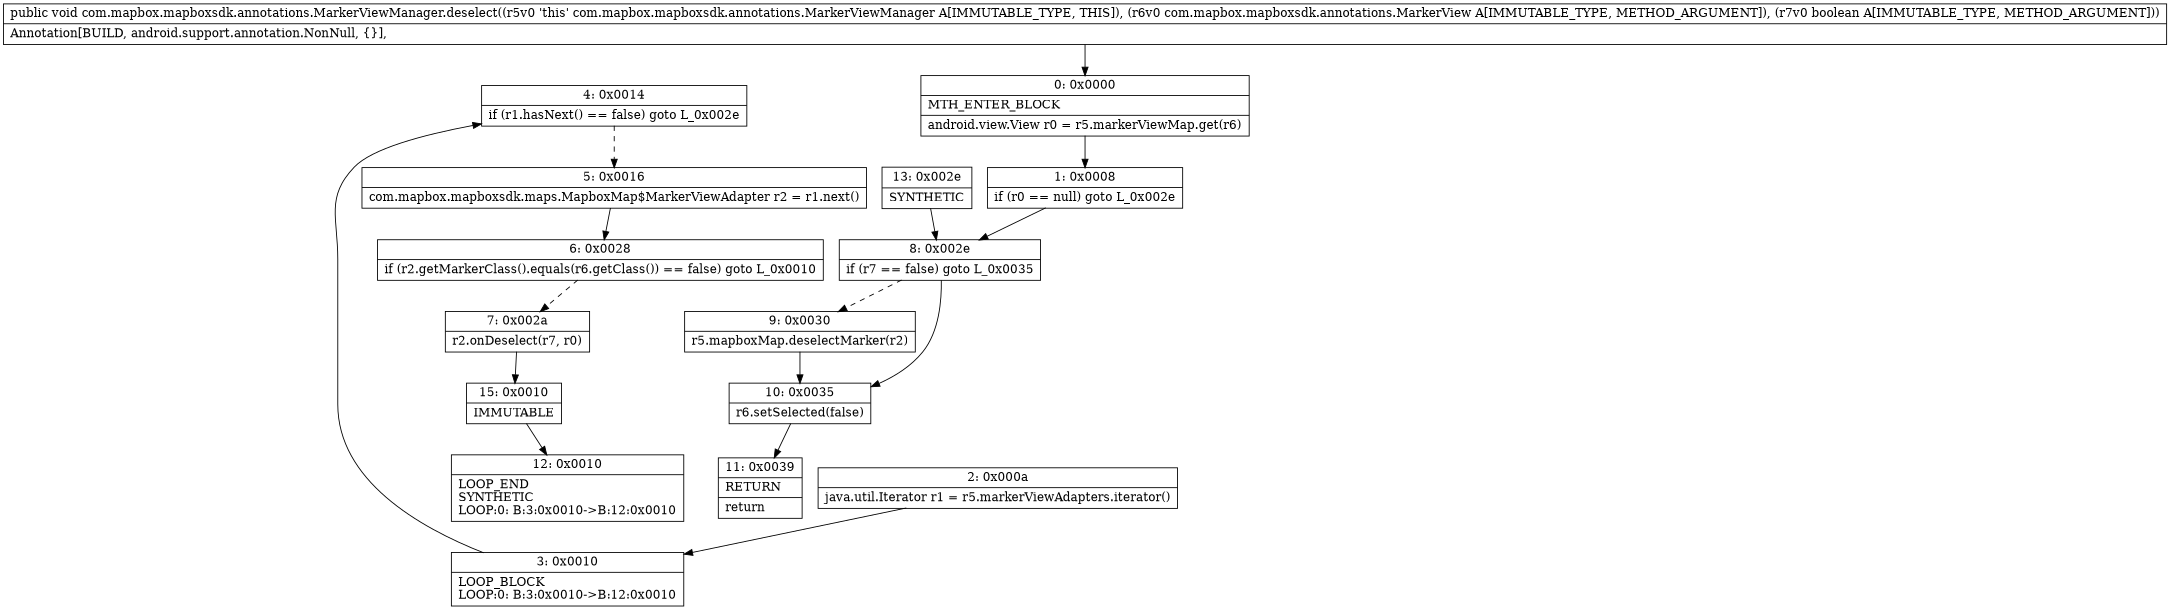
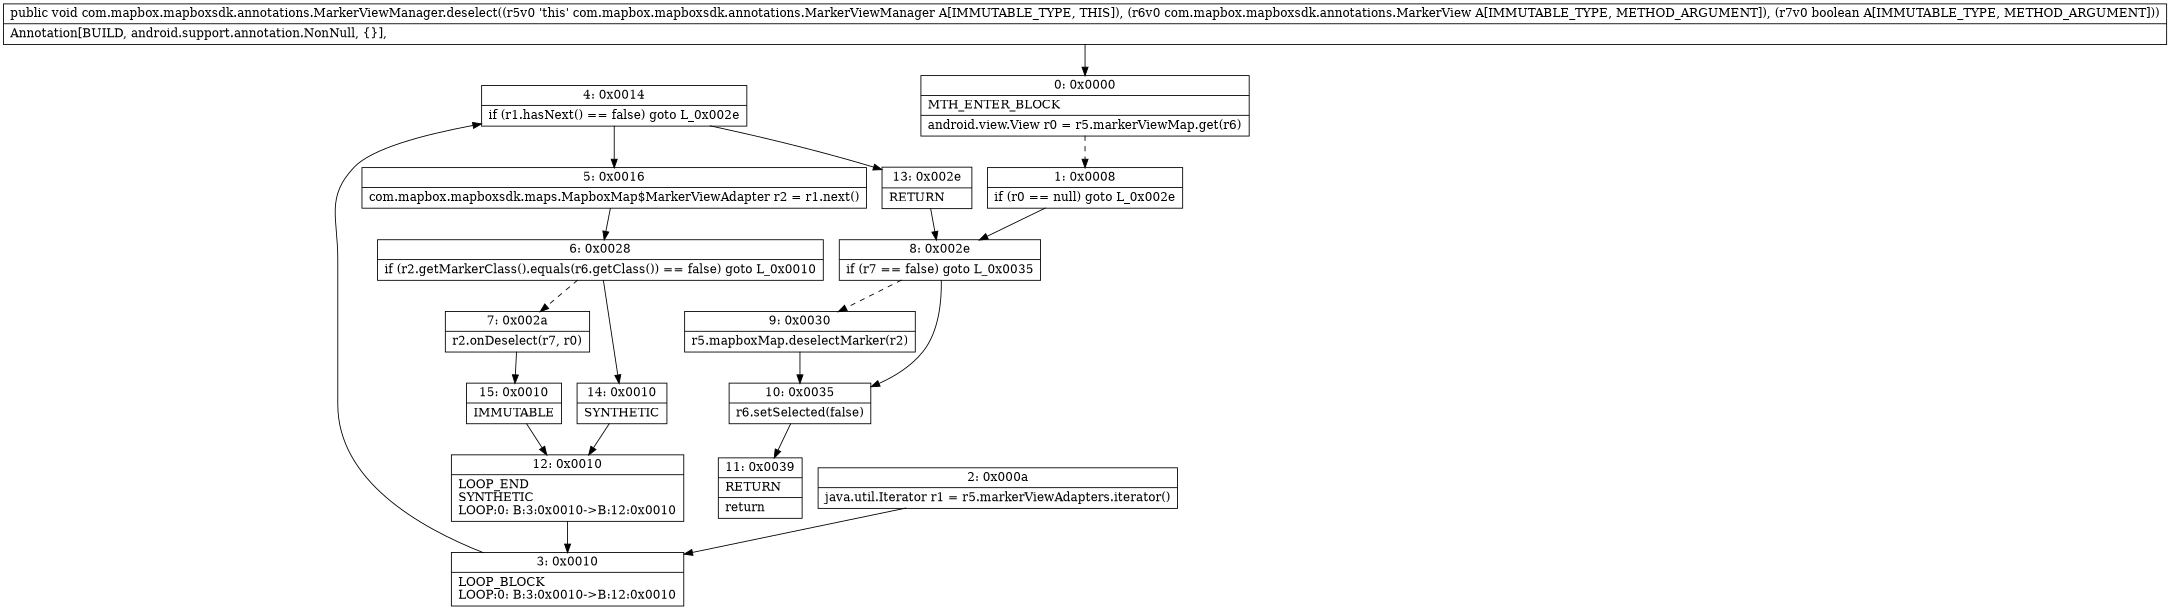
  digraph {
    node [shape=record]
    n1 [label="{0\:\ 0x0000|MTH_ENTER_BLOCK\l|android.view.View r0 = r5.markerViewMap.get(r6)\l}"]
    n2 [label="{1\:\ 0x0008|if (r0 == null) goto L_0x002e\l}"]
    n3 [label="{8\:\ 0x002e|if (r7 == false) goto L_0x0035\l}"]
    n4 [label="{2\:\ 0x000a|java.util.Iterator r1 = r5.markerViewAdapters.iterator()\l}"]
    n5 [label="{3\:\ 0x0010|LOOP_BLOCK\lLOOP:0: B:3:0x0010\-\>B:12:0x0010\l}"]
    n6 [label="{9\:\ 0x0030|r5.mapboxMap.deselectMarker(r2)\l}"]
    n7 [label="{10\:\ 0x0035|r6.setSelected(false)\l}"]
    n8 [label="{4\:\ 0x0014|if (r1.hasNext() == false) goto L_0x002e\l}"]
    n9 [label="{5\:\ 0x0016|com.mapbox.mapboxsdk.maps.MapboxMap$MarkerViewAdapter r2 = r1.next()\l}"]
-   n10 [label="{13\:\ 0x002e|SYNTHETIC\l}"]
+   n10 [label="{13\:\ 0x002e|RETURN\l}"]
    n11 [label="{6\:\ 0x0028|if (r2.getMarkerClass().equals(r6.getClass()) == false) goto L_0x0010\l}"]
    n12 [label="{7\:\ 0x002a|r2.onDeselect(r7, r0)\l}"]
+   n13 [label="{14\:\ 0x0010|SYNTHETIC\l}"]
    n14 [label="{15\:\ 0x0010|IMMUTABLE\l}"]
    n15 [label="{12\:\ 0x0010|LOOP_END\lSYNTHETIC\lLOOP:0: B:3:0x0010\-\>B:12:0x0010\l}"]
    n16 [label="{11\:\ 0x0039|RETURN\l|return\l}"]
    n17 [label="{public void com.mapbox.mapboxsdk.annotations.MarkerViewManager.deselect((r5v0 'this' com.mapbox.mapboxsdk.annotations.MarkerViewManager A[IMMUTABLE_TYPE, THIS]), (r6v0 com.mapbox.mapboxsdk.annotations.MarkerView A[IMMUTABLE_TYPE, METHOD_ARGUMENT]), (r7v0 boolean A[IMMUTABLE_TYPE, METHOD_ARGUMENT]))  | Annotation[BUILD, android.support.annotation.NonNull, \{\}], \l}"]
-   n1 -> n2
+   n1 -> n2 [style=dashed]
    n2 -> n3
    n3 -> n6 [style=dashed]
    n3 -> n7
    n4 -> n5
    n5 -> n8
    n6 -> n7
    n7 -> n16
-   n8 -> n9 [style=dashed]
+   n8 -> n9 [style=solid]
+   n8 -> n10
    n9 -> n11
    n10 -> n3
    n11 -> n12 [style=dashed]
+   n11 -> n13
    n12 -> n14
+   n13 -> n15
    n14 -> n15
+   n15 -> n5
    n17 -> n1
  }
